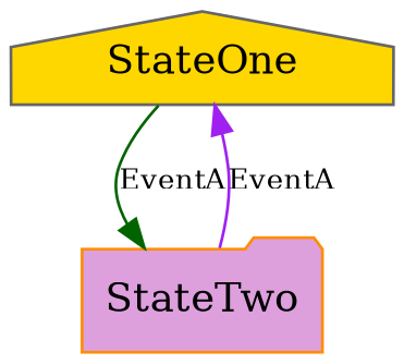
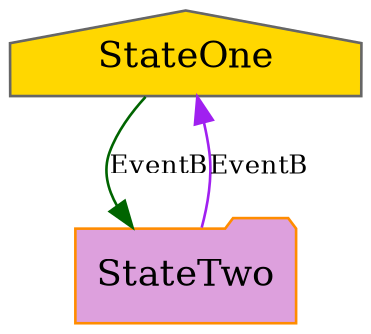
  digraph {
    node [style=filled]
    edge [fontsize=10]
    StateOne [shape=house fillcolor=gold color=gray40]
    StateTwo [shape=folder fillcolor=plum color=darkorange]
-   StateOne -> StateTwo [label=EventA color=darkgreen]
-   StateTwo -> StateOne [label=EventA color=purple]
+   StateOne -> StateTwo [label=EventB color=darkgreen]
+   StateTwo -> StateOne [label=EventB color=purple]
  }
